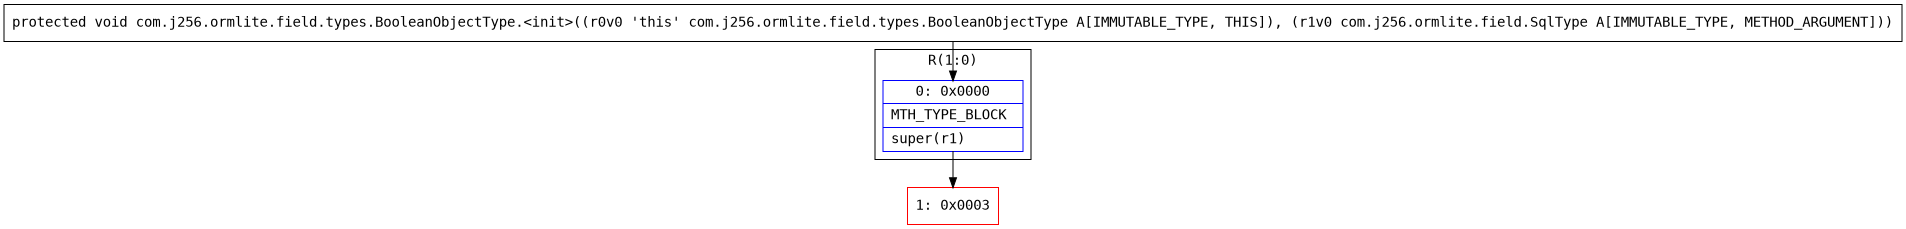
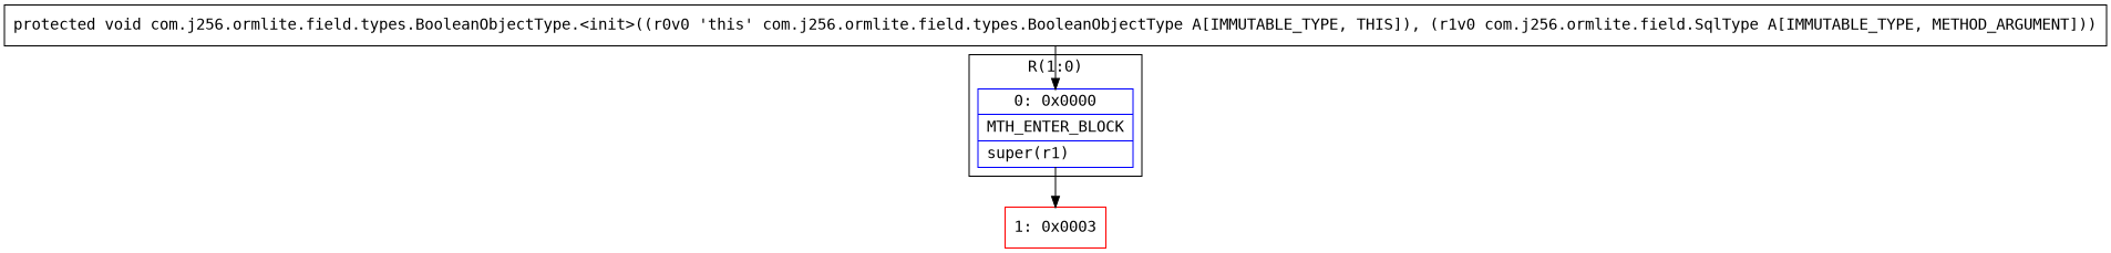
  digraph {
    fontname="DejaVu Sans Mono"
    node [shape=record fontname="DejaVu Sans Mono"]
    edge [fontname="DejaVu Sans Mono"]
-   n1 [color=blue label="{0\:\ 0x0000|MTH_TYPE_BLOCK\l|super(r1)\l}"]
+   n1 [color=blue label="{0\:\ 0x0000|MTH_ENTER_BLOCK\l|super(r1)\l}"]
    n2 [color=red label="{1\:\ 0x0003}"]
    n3 [label="{protected void com.j256.ormlite.field.types.BooleanObjectType.\<init\>((r0v0 'this' com.j256.ormlite.field.types.BooleanObjectType A[IMMUTABLE_TYPE, THIS]), (r1v0 com.j256.ormlite.field.SqlType A[IMMUTABLE_TYPE, METHOD_ARGUMENT])) }"]
    subgraph cluster_1 {
      label="R(1:0)"
      n1
    }
    n1 -> n2
    n3 -> n1
  }
